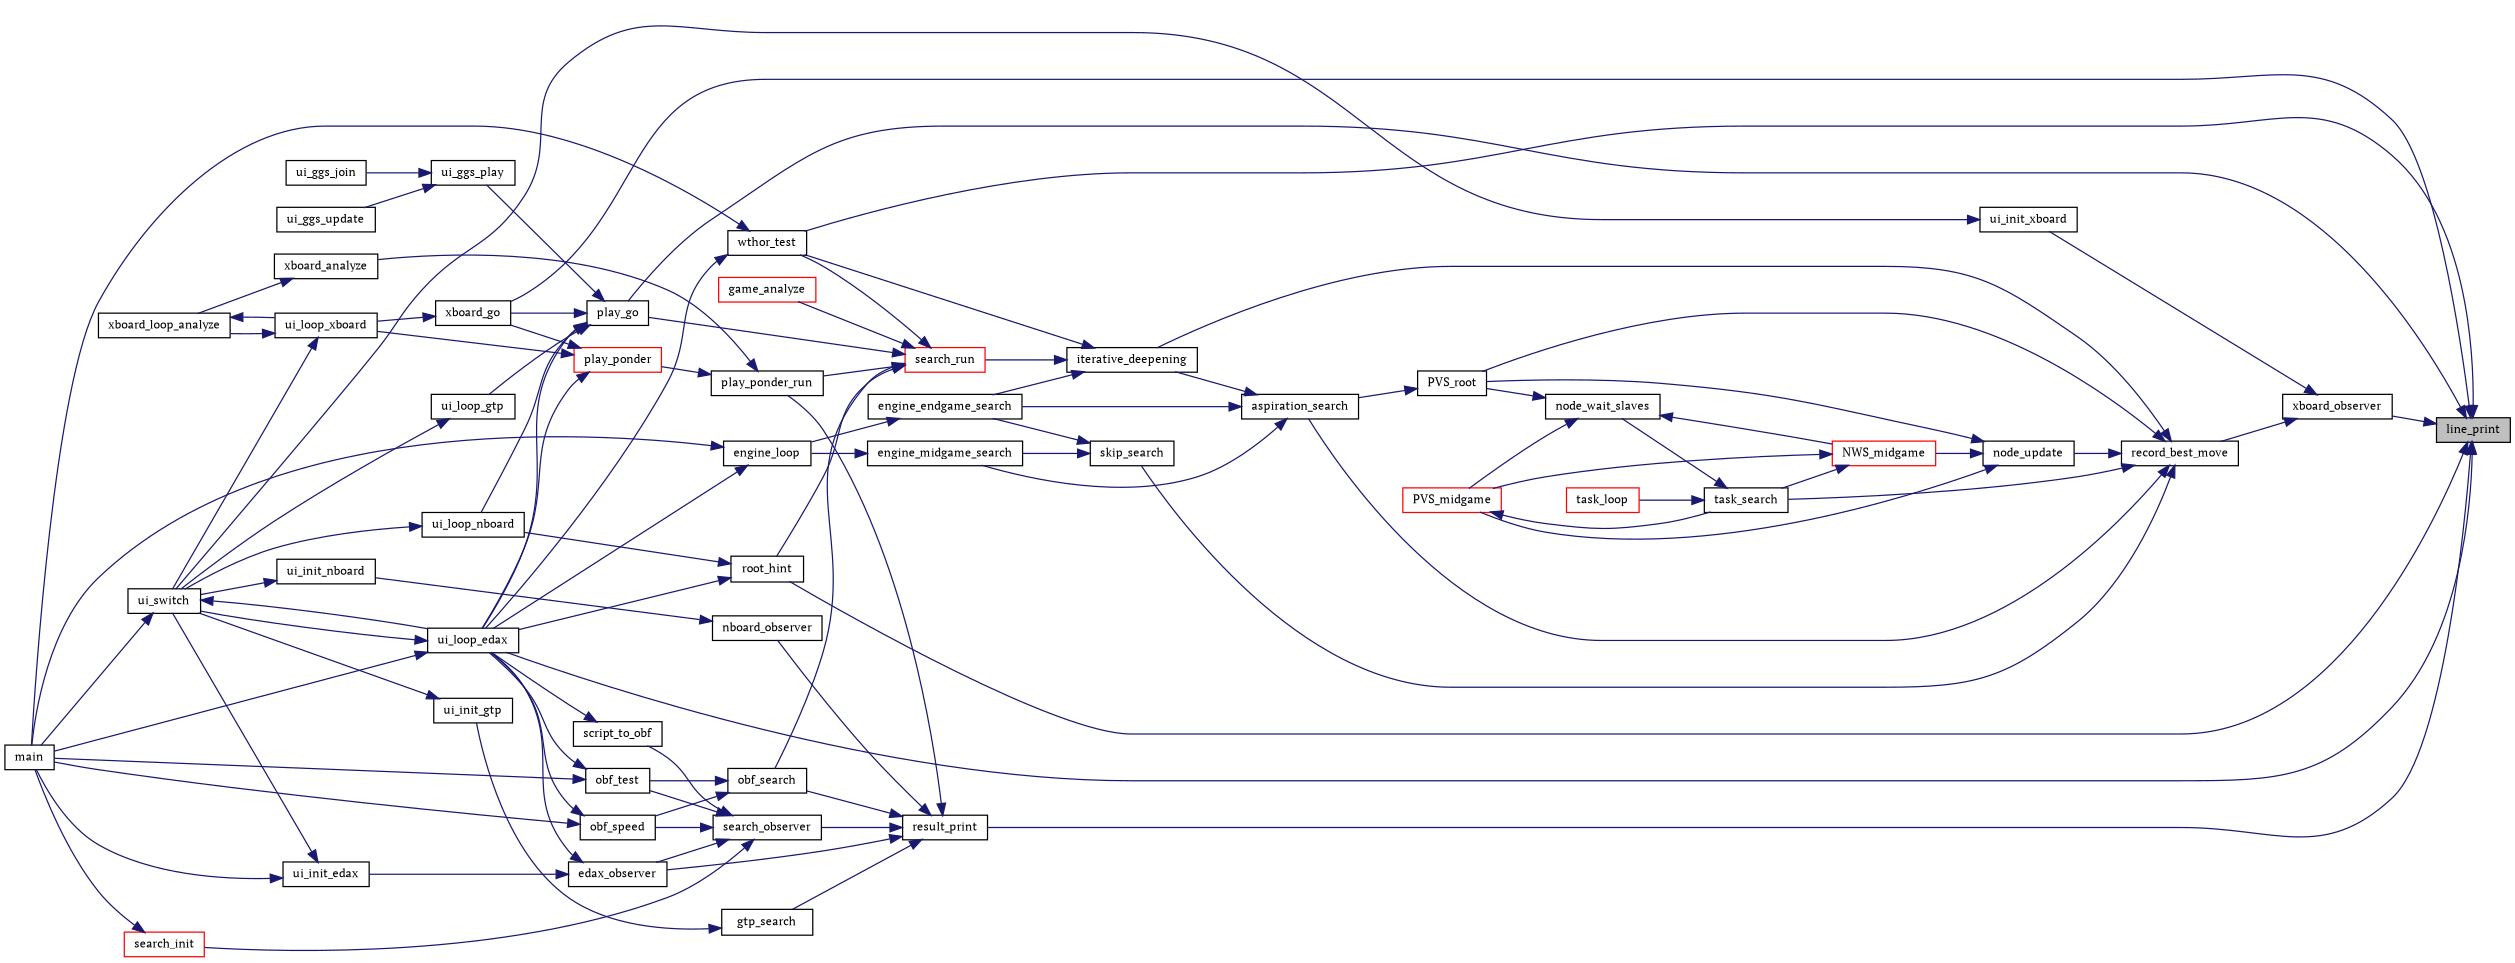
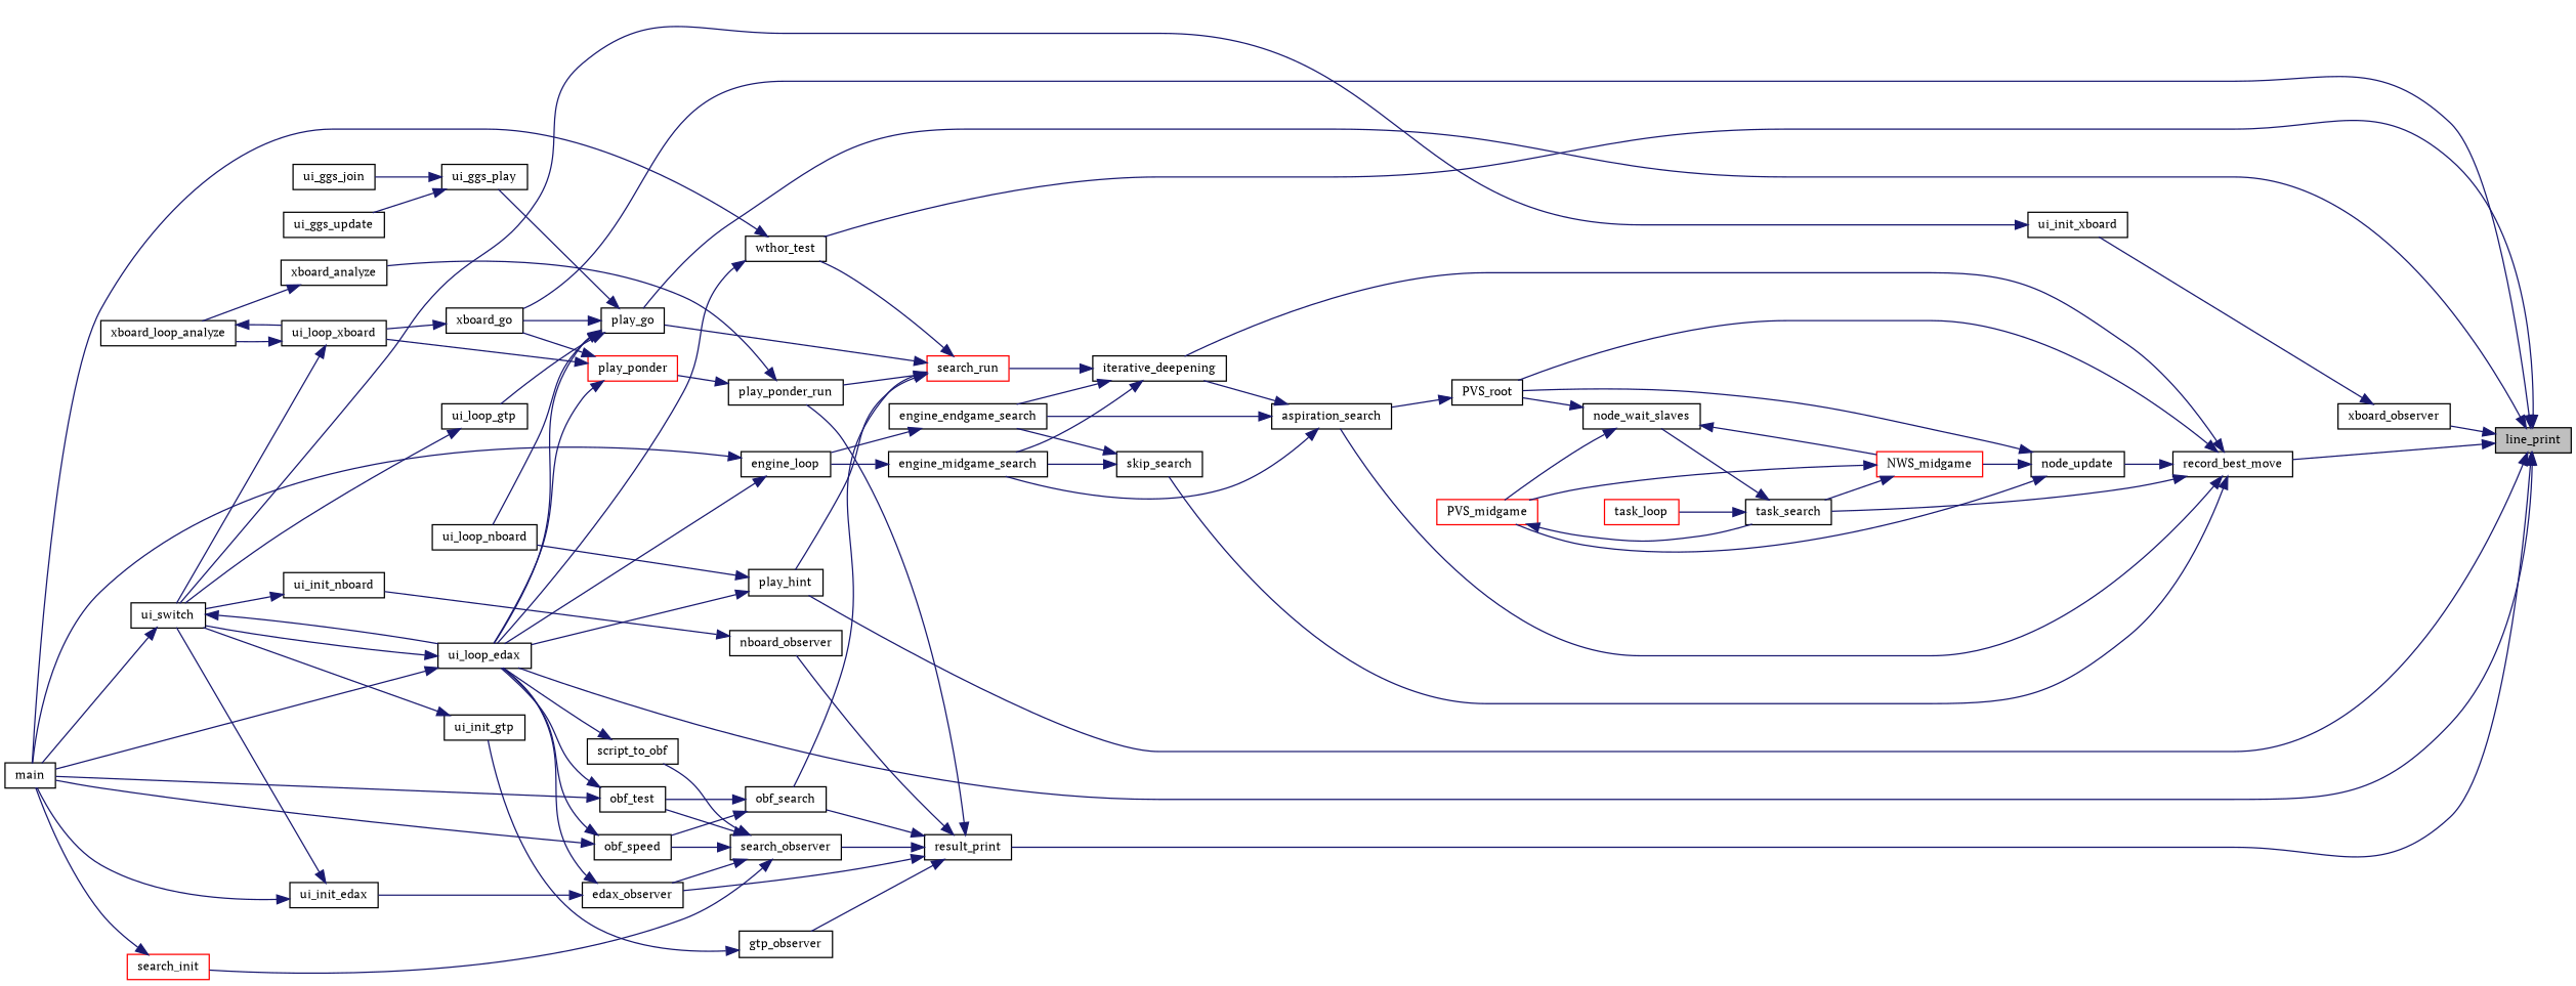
  digraph {
    fontname="PT Serif"
    rankdir=RL
    node [color=black fontname="PT Serif" fontsize=10 shape=record]
    edge [color=midnightblue dir=back fontname="PT Serif" fontsize=10 labelfontname=FreeSans labelfontsize=10 style=solid]
    n1 [fillcolor=grey75 fontcolor=black height=0.2 label=line_print style=filled width=0.4]
    n2 [height=0.2 label=play_go width=0.4]
    n3 [height=0.2 label=ui_loop_edax width=0.4]
    n4 [height=0.2 label=xboard_go width=0.4]
-   n5 [height=0.2 label=root_hint width=0.4]
+   n5 [height=0.2 label=play_hint width=0.4]
    n6 [height=0.2 label=record_best_move width=0.4]
    n7 [height=0.2 label=wthor_test width=0.4]
    n8 [height=0.2 label=result_print width=0.4]
    n9 [height=0.2 label=xboard_observer width=0.4]
    n10 [height=0.2 label=ui_ggs_play width=0.4]
    n11 [height=0.2 label=ui_loop_gtp width=0.4]
    n12 [height=0.2 label=ui_loop_nboard width=0.4]
    n13 [height=0.2 label=ui_switch width=0.4]
    n14 [height=0.2 label=main width=0.4]
    n15 [height=0.2 label=ui_loop_xboard width=0.4]
    n16 [height=0.2 label=aspiration_search width=0.4]
    n17 [height=0.2 label=iterative_deepening width=0.4]
    n18 [height=0.2 label=node_update width=0.4]
    n19 [height=0.2 label=task_search width=0.4]
    n20 [height=0.2 label=PVS_root width=0.4]
    n21 [height=0.2 label=skip_search width=0.4]
    n22 [height=0.2 label=obf_search width=0.4]
    n23 [height=0.2 label=play_ponder_run width=0.4]
    n24 [height=0.2 label=edax_observer width=0.4]
-   n25 [height=0.2 label=gtp_search width=0.4]
+   n25 [height=0.2 label=gtp_observer width=0.4]
    n26 [height=0.2 label=nboard_observer width=0.4]
    n27 [height=0.2 label=search_observer width=0.4]
    n28 [height=0.2 label=ui_init_xboard width=0.4]
    n29 [height=0.2 label=ui_ggs_join width=0.4]
    n30 [height=0.2 label=ui_ggs_update width=0.4]
    n31 [height=0.2 label=xboard_loop_analyze width=0.4]
    n32 [height=0.2 label=engine_endgame_search width=0.4]
    n33 [height=0.2 label=engine_midgame_search width=0.4]
    n34 [color=red height=0.2 label=search_run width=0.4]
    n35 [color=red height=0.2 label=NWS_midgame width=0.4]
    n36 [color=red height=0.2 label=PVS_midgame width=0.4]
    n37 [height=0.2 label=node_wait_slaves width=0.4]
    n38 [color=red height=0.2 label=task_loop width=0.4]
    n39 [height=0.2 label=engine_loop width=0.4]
-   n40 [color=red height=0.2 label=game_analyze width=0.4]
    n41 [height=0.2 label=obf_speed width=0.4]
    n42 [height=0.2 label=obf_test width=0.4]
    n43 [color=red height=0.2 label=play_ponder width=0.4]
    n44 [height=0.2 label=xboard_analyze width=0.4]
    n45 [height=0.2 label=ui_init_edax width=0.4]
    n46 [height=0.2 label=ui_init_gtp width=0.4]
    n47 [height=0.2 label=ui_init_nboard width=0.4]
    n48 [height=0.2 label=script_to_obf width=0.4]
    n49 [color=red height=0.2 label=search_init width=0.4]
    n1 -> n2
    n1 -> n3
    n1 -> n4
    n1 -> n5
-   n9 -> n6
+   n1 -> n6
    n1 -> n7
    n1 -> n8
    n1 -> n9
    n2 -> n3
    n2 -> n4
    n2 -> n10
    n2 -> n11
    n2 -> n12
    n3 -> n13
    n3 -> n14
    n4 -> n15
    n5 -> n3
    n5 -> n12
    n6 -> n16
    n6 -> n17
    n6 -> n18
    n6 -> n19
    n6 -> n20
    n6 -> n21
    n7 -> n3
    n7 -> n14
    n8 -> n22
    n8 -> n23
    n8 -> n24
    n8 -> n25
    n8 -> n26
    n8 -> n27
    n9 -> n28
    n10 -> n29
    n10 -> n30
    n11 -> n13
-   n12 -> n13
    n13 -> n3
    n13 -> n14
    n15 -> n13
    n15 -> n31
    n16 -> n17
    n16 -> n32
    n16 -> n33
    n17 -> n32
-   n17 -> n7
+   n17 -> n33
    n17 -> n34
    n18 -> n20
    n18 -> n35
    n18 -> n36
    n19 -> n37
    n19 -> n38
    n20 -> n16
    n21 -> n32
    n21 -> n33
    n22 -> n41
    n22 -> n42
    n23 -> n43
    n23 -> n44
    n24 -> n3
    n24 -> n45
    n25 -> n46
    n26 -> n47
    n27 -> n24
    n27 -> n41
    n27 -> n42
    n27 -> n48
    n27 -> n49
    n28 -> n13
    n31 -> n15
    n32 -> n39
    n33 -> n39
    n34 -> n2
    n34 -> n5
    n34 -> n7
    n34 -> n22
    n34 -> n23
-   n34 -> n40
    n35 -> n19
    n35 -> n36
    n36 -> n19
    n37 -> n20
    n37 -> n35
    n37 -> n36
    n39 -> n3
    n39 -> n14
    n41 -> n3
    n41 -> n14
    n42 -> n3
    n42 -> n14
    n43 -> n3
    n43 -> n4
    n43 -> n15
    n44 -> n31
    n45 -> n13
    n45 -> n14
    n46 -> n13
    n47 -> n13
    n48 -> n3
    n49 -> n14
  }
